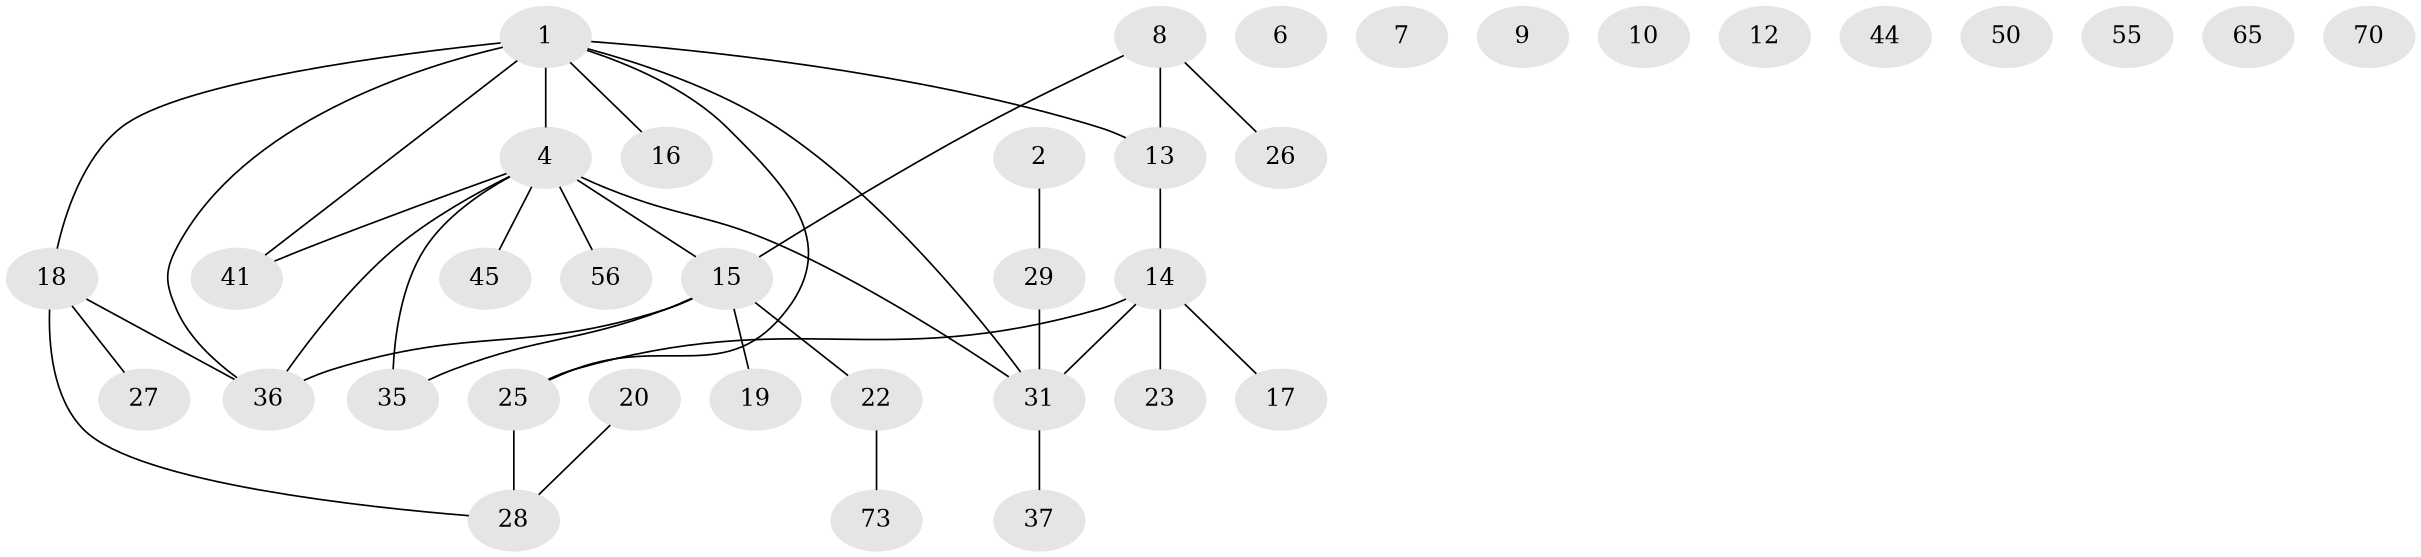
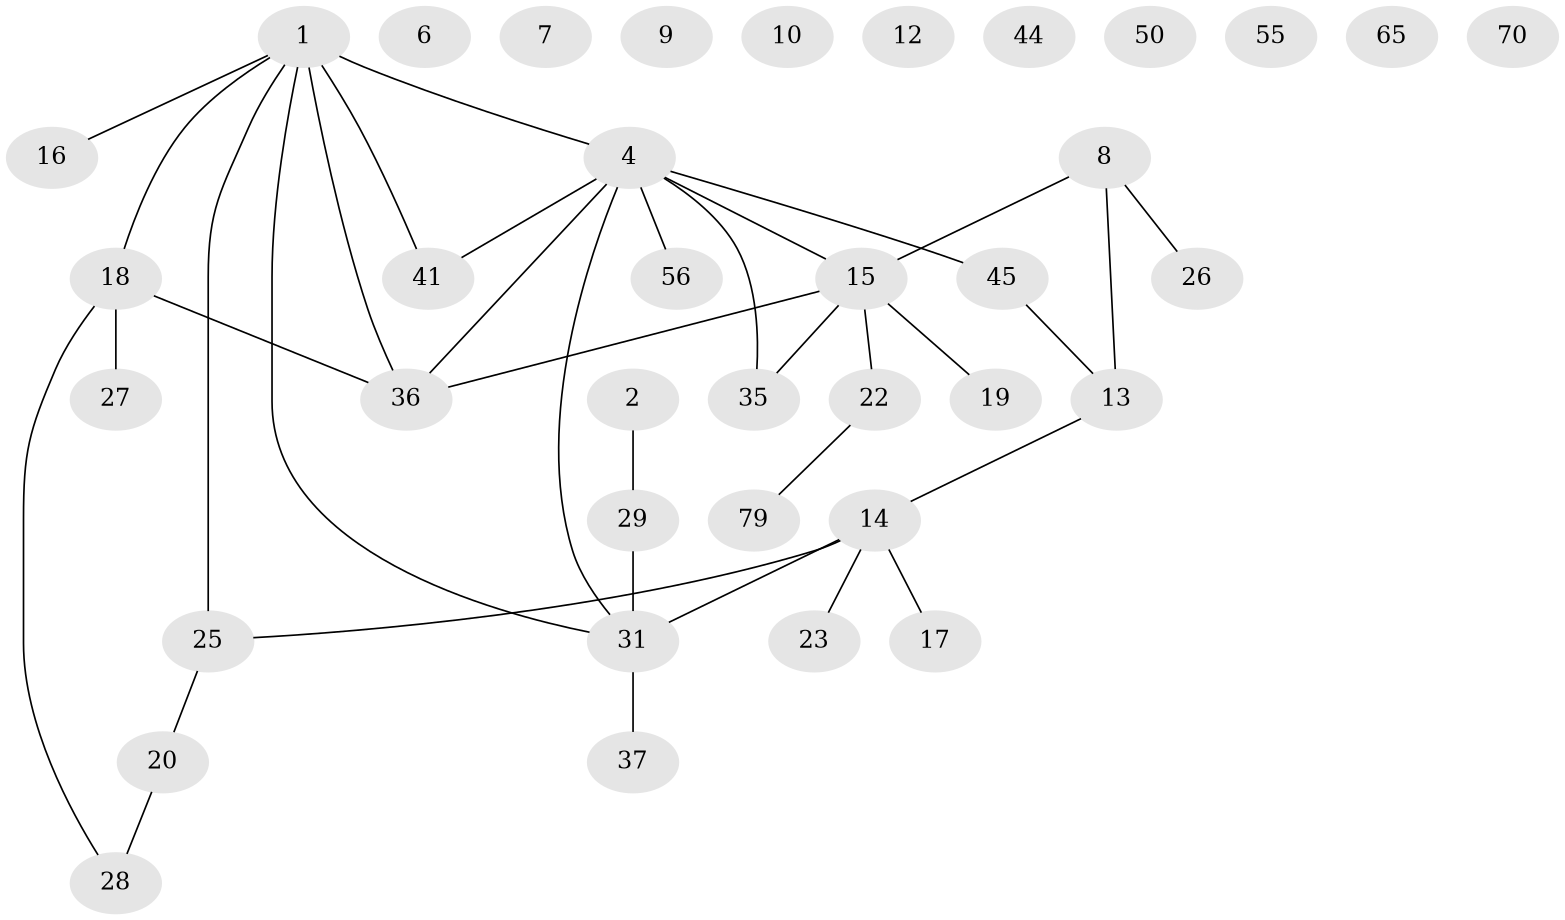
  graph {
    node [color=gray90 style=filled]
    1 [super="+11+3"]
    4 [super="+24+5"]
    13
    16
    18 [super="+58"]
    25
    31 [super="+38+41"]
    36 [super="+74+42"]
    n9 [label=41 super="+60"]
    15 [super="+34+21"]
    35
    45
    56
    14 [super="+51+39+59"]
    27 [super="+66"]
    28 [super="+46"]
    37
    29 [super="+32"]
    2
    19
    22 [super="+61+57"]
    6
    7
    8 [super="+33"]
    26 [super="+52"]
    9
    10
    12
    17 [super="+53"]
    23
-   73 [super="+75"]
+   73 [super="+75" label=79]
    20 [super="+48"]
    44
    50
    55
    65
    70
    1 -- 4 [weight=2]
-   1 -- 13
+   45 -- 13
    1 -- 16
    1 -- 18
    1 -- 25
    1 -- 31
    1 -- 36
    1 -- n9
    4 -- 31
    4 -- 36
    4 -- n9
    4 -- 15 [weight=2]
    4 -- 35
    4 -- 45
    4 -- 56
    13 -- 14
    18 -- 36
    18 -- 27
    18 -- 28
-   25 -- 28
+   25 -- 20
    31 -- 37
    15 -- 36
    15 -- 35
    15 -- 19
    15 -- 22
    14 -- 25
    14 -- 31 [weight=2]
    14 -- 17
    14 -- 23
    29 -- 31
    2 -- 29
    22 -- 73
    8 -- 13
    8 -- 15
    8 -- 26
    20 -- 28
  }
